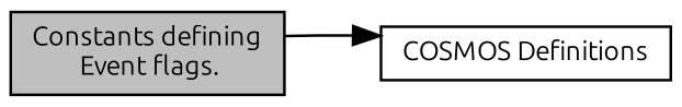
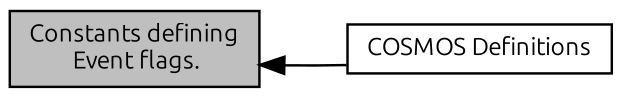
  digraph {
    rankdir=LR
    fontname=Ubuntu
    node [color=black fontname=Ubuntu fontsize=10 shape=record style=filled]
    n1 [fillcolor=grey75 fontcolor=black height=0.2 label="Constants defining\l Event flags." width=0.4]
    n2 [fillcolor=white height=0.2 label="COSMOS Definitions" width=0.4]
-   n2 -> n1 [dir=back fontname=Ubuntu fontsize=10 labelfontname=Helvetica labelfontsize=10 shape=plaintext style=solid]
+   n1 -> n2 [dir=back fontname=Ubuntu fontsize=10 labelfontname=Helvetica labelfontsize=10 shape=plaintext style=solid]
  }
